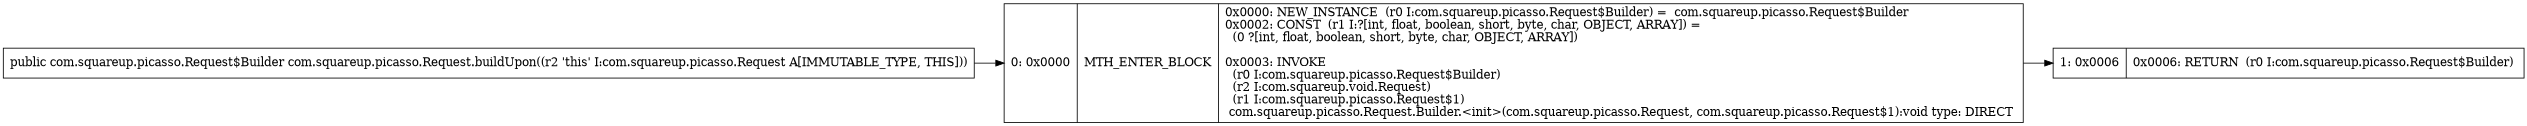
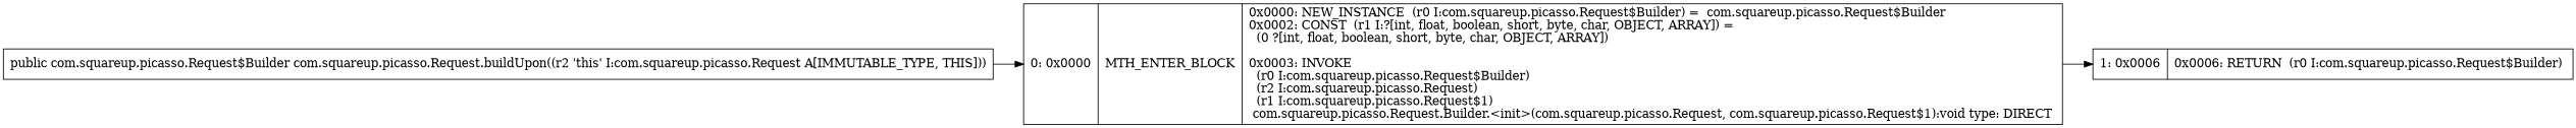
  digraph {
    rankdir=LR
    node [shape=record]
-   n1 [label="{0\:\ 0x0000|MTH_ENTER_BLOCK\l|0x0000: NEW_INSTANCE  (r0 I:com.squareup.picasso.Request$Builder) =  com.squareup.picasso.Request$Builder \l0x0002: CONST  (r1 I:?[int, float, boolean, short, byte, char, OBJECT, ARRAY]) = \l  (0 ?[int, float, boolean, short, byte, char, OBJECT, ARRAY])\l \l0x0003: INVOKE  \l  (r0 I:com.squareup.picasso.Request$Builder)\l  (r2 I:com.squareup.void.Request)\l  (r1 I:com.squareup.picasso.Request$1)\l com.squareup.picasso.Request.Builder.\<init\>(com.squareup.picasso.Request, com.squareup.picasso.Request$1):void type: DIRECT \l}"]
+   n1 [label="{0\:\ 0x0000|MTH_ENTER_BLOCK\l|0x0000: NEW_INSTANCE  (r0 I:com.squareup.picasso.Request$Builder) =  com.squareup.picasso.Request$Builder \l0x0002: CONST  (r1 I:?[int, float, boolean, short, byte, char, OBJECT, ARRAY]) = \l  (0 ?[int, float, boolean, short, byte, char, OBJECT, ARRAY])\l \l0x0003: INVOKE  \l  (r0 I:com.squareup.picasso.Request$Builder)\l  (r2 I:com.squareup.picasso.Request)\l  (r1 I:com.squareup.picasso.Request$1)\l com.squareup.picasso.Request.Builder.\<init\>(com.squareup.picasso.Request, com.squareup.picasso.Request$1):void type: DIRECT \l}"]
    n2 [label="{1\:\ 0x0006|0x0006: RETURN  (r0 I:com.squareup.picasso.Request$Builder) \l}"]
    n3 [label="{public com.squareup.picasso.Request$Builder com.squareup.picasso.Request.buildUpon((r2 'this' I:com.squareup.picasso.Request A[IMMUTABLE_TYPE, THIS])) }"]
    n1 -> n2
    n3 -> n1
  }
